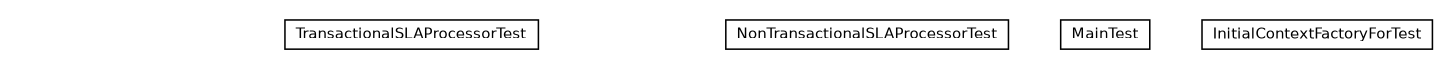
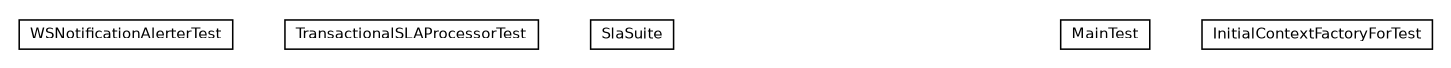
  digraph {
    nodesep=0.25
    ranksep=0.5
    fontname="DejaVu Sans"
    node [fontcolor=black fontname="DejaVu Sans" fontsize=10.0 shape=plaintext]
+   n1 [label=<<table title="org.miloss.fgsms.sla.WSNotificationAlerterTest" border="0" cellborder="1" cellspacing="0" cellpadding="2" port="p" href="./WSNotificationAlerterTest.html"> 		<tr><td><table border="0" cellspacing="0" cellpadding="1"> <tr><td align="center" balign="center"> WSNotificationAlerterTest </td></tr> 		</table></td></tr> 		</table>>]
    n2 [label=<<table title="org.miloss.fgsms.sla.TransactionalSLAProcessorTest" border="0" cellborder="1" cellspacing="0" cellpadding="2" port="p" href="./TransactionalSLAProcessorTest.html"> 		<tr><td><table border="0" cellspacing="0" cellpadding="1"> <tr><td align="center" balign="center"> TransactionalSLAProcessorTest </td></tr> 		</table></td></tr> 		</table>>]
-   n4 [label=<<table title="org.miloss.fgsms.sla.NonTransactionalSLAProcessorTest" border="0" cellborder="1" cellspacing="0" cellpadding="2" port="p" href="./NonTransactionalSLAProcessorTest.html"> 		<tr><td><table border="0" cellspacing="0" cellpadding="1"> <tr><td align="center" balign="center"> NonTransactionalSLAProcessorTest </td></tr> 		</table></td></tr> 		</table>>]
+   n3 [label=<<table title="org.miloss.fgsms.sla.SlaSuite" border="0" cellborder="1" cellspacing="0" cellpadding="2" port="p" href="./SlaSuite.html"> 		<tr><td><table border="0" cellspacing="0" cellpadding="1"> <tr><td align="center" balign="center"> SlaSuite </td></tr> 		</table></td></tr> 		</table>>]
    n5 [label=<<table title="org.miloss.fgsms.sla.MainTest" border="0" cellborder="1" cellspacing="0" cellpadding="2" port="p" href="./MainTest.html"> 		<tr><td><table border="0" cellspacing="0" cellpadding="1"> <tr><td align="center" balign="center"> MainTest </td></tr> 		</table></td></tr> 		</table>>]
    n6 [label=<<table title="org.miloss.fgsms.sla.InitialContextFactoryForTest" border="0" cellborder="1" cellspacing="0" cellpadding="2" port="p" href="./InitialContextFactoryForTest.html"> 		<tr><td><table border="0" cellspacing="0" cellpadding="1"> <tr><td align="center" balign="center"> InitialContextFactoryForTest </td></tr> 		</table></td></tr> 		</table>>]
  }
